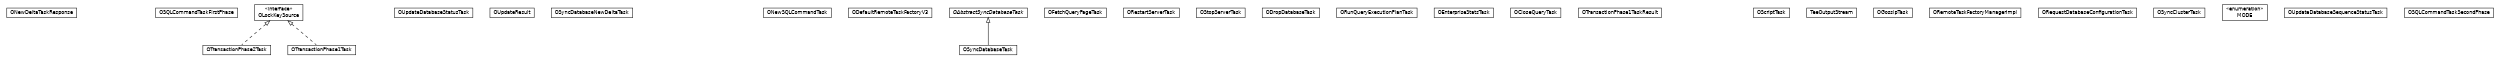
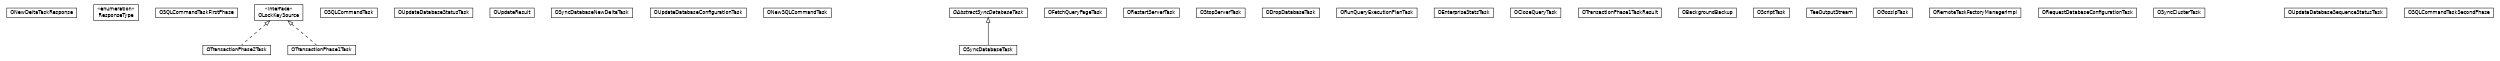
  digraph {
    fontname="DejaVu Sans"
    nodesep=0.25
    ranksep=0.5
    node [fontcolor=black fontname="DejaVu Sans" fontsize=10.0 shape=plaintext]
    edge [arrowtail=empty dir=back fontname="DejaVu Sans" fontsize=10 headport=p labelfontname=Helvetica labelfontsize=10 tailport=p style=dashed]
    n1 [label=<<table title="com.orientechnologies.orient.server.distributed.impl.task.ONewDeltaTaskResponse" border="0" cellborder="1" cellspacing="0" cellpadding="2" port="p" href="./ONewDeltaTaskResponse.html"> 		<tr><td><table border="0" cellspacing="0" cellpadding="1"> <tr><td align="center" balign="center"> ONewDeltaTaskResponse </td></tr> 		</table></td></tr> 		</table>>]
+   n2 [label=<<table title="com.orientechnologies.orient.server.distributed.impl.task.ONewDeltaTaskResponse.ResponseType" border="0" cellborder="1" cellspacing="0" cellpadding="2" port="p" href="./ONewDeltaTaskResponse.ResponseType.html"> 		<tr><td><table border="0" cellspacing="0" cellpadding="1"> <tr><td align="center" balign="center"> &#171;enumeration&#187; </td></tr> <tr><td align="center" balign="center"> ResponseType </td></tr> 		</table></td></tr> 		</table>>]
    n3 [label=<<table title="com.orientechnologies.orient.server.distributed.impl.task.OSQLCommandTaskFirstPhase" border="0" cellborder="1" cellspacing="0" cellpadding="2" port="p" href="./OSQLCommandTaskFirstPhase.html"> 		<tr><td><table border="0" cellspacing="0" cellpadding="1"> <tr><td align="center" balign="center"> OSQLCommandTaskFirstPhase </td></tr> 		</table></td></tr> 		</table>>]
    n4 [label=<<table title="com.orientechnologies.orient.server.distributed.impl.task.OTransactionPhase2Task" border="0" cellborder="1" cellspacing="0" cellpadding="2" port="p" href="./OTransactionPhase2Task.html"> 		<tr><td><table border="0" cellspacing="0" cellpadding="1"> <tr><td align="center" balign="center"> OTransactionPhase2Task </td></tr> 		</table></td></tr> 		</table>>]
+   n5 [label=<<table title="com.orientechnologies.orient.server.distributed.impl.task.OSQLCommandTask" border="0" cellborder="1" cellspacing="0" cellpadding="2" port="p" href="./OSQLCommandTask.html"> 		<tr><td><table border="0" cellspacing="0" cellpadding="1"> <tr><td align="center" balign="center"> OSQLCommandTask </td></tr> 		</table></td></tr> 		</table>>]
    n6 [label=<<table title="com.orientechnologies.orient.server.distributed.impl.task.OUpdateDatabaseStatusTask" border="0" cellborder="1" cellspacing="0" cellpadding="2" port="p" href="./OUpdateDatabaseStatusTask.html"> 		<tr><td><table border="0" cellspacing="0" cellpadding="1"> <tr><td align="center" balign="center"> OUpdateDatabaseStatusTask </td></tr> 		</table></td></tr> 		</table>>]
    n7 [label=<<table title="com.orientechnologies.orient.server.distributed.impl.task.OUpdateDatabaseStatusTask.OUpdateResult" border="0" cellborder="1" cellspacing="0" cellpadding="2" port="p" href="./OUpdateDatabaseStatusTask.OUpdateResult.html"> 		<tr><td><table border="0" cellspacing="0" cellpadding="1"> <tr><td align="center" balign="center"> OUpdateResult </td></tr> 		</table></td></tr> 		</table>>]
    n8 [label=<<table title="com.orientechnologies.orient.server.distributed.impl.task.OSyncDatabaseNewDeltaTask" border="0" cellborder="1" cellspacing="0" cellpadding="2" port="p" href="./OSyncDatabaseNewDeltaTask.html"> 		<tr><td><table border="0" cellspacing="0" cellpadding="1"> <tr><td align="center" balign="center"> OSyncDatabaseNewDeltaTask </td></tr> 		</table></td></tr> 		</table>>]
+   n9 [label=<<table title="com.orientechnologies.orient.server.distributed.impl.task.OUpdateDatabaseConfigurationTask" border="0" cellborder="1" cellspacing="0" cellpadding="2" port="p" href="./OUpdateDatabaseConfigurationTask.html"> 		<tr><td><table border="0" cellspacing="0" cellpadding="1"> <tr><td align="center" balign="center"> OUpdateDatabaseConfigurationTask </td></tr> 		</table></td></tr> 		</table>>]
    n10 [label=<<table title="com.orientechnologies.orient.server.distributed.impl.task.ONewSQLCommandTask" border="0" cellborder="1" cellspacing="0" cellpadding="2" port="p" href="./ONewSQLCommandTask.html"> 		<tr><td><table border="0" cellspacing="0" cellpadding="1"> <tr><td align="center" balign="center"> ONewSQLCommandTask </td></tr> 		</table></td></tr> 		</table>>]
-   n11 [label=<<table title="com.orientechnologies.orient.server.distributed.impl.task.ODefaultRemoteTaskFactoryV3" border="0" cellborder="1" cellspacing="0" cellpadding="2" port="p" href="./ODefaultRemoteTaskFactoryV3.html"> 		<tr><td><table border="0" cellspacing="0" cellpadding="1"> <tr><td align="center" balign="center"> ODefaultRemoteTaskFactoryV3 </td></tr> 		</table></td></tr> 		</table>>]
    n12 [label=<<table title="com.orientechnologies.orient.server.distributed.impl.task.OAbstractSyncDatabaseTask" border="0" cellborder="1" cellspacing="0" cellpadding="2" port="p" href="./OAbstractSyncDatabaseTask.html"> 		<tr><td><table border="0" cellspacing="0" cellpadding="1"> <tr><td align="center" balign="center"><font face="Helvetica-Oblique"> OAbstractSyncDatabaseTask </font></td></tr> 		</table></td></tr> 		</table>>]
    n13 [label=<<table title="com.orientechnologies.orient.server.distributed.impl.task.OSyncDatabaseTask" border="0" cellborder="1" cellspacing="0" cellpadding="2" port="p" href="./OSyncDatabaseTask.html"> 		<tr><td><table border="0" cellspacing="0" cellpadding="1"> <tr><td align="center" balign="center"> OSyncDatabaseTask </td></tr> 		</table></td></tr> 		</table>>]
    n14 [label=<<table title="com.orientechnologies.orient.server.distributed.impl.task.OFetchQueryPageTask" border="0" cellborder="1" cellspacing="0" cellpadding="2" port="p" href="./OFetchQueryPageTask.html"> 		<tr><td><table border="0" cellspacing="0" cellpadding="1"> <tr><td align="center" balign="center"> OFetchQueryPageTask </td></tr> 		</table></td></tr> 		</table>>]
    n15 [label=<<table title="com.orientechnologies.orient.server.distributed.impl.task.ORestartServerTask" border="0" cellborder="1" cellspacing="0" cellpadding="2" port="p" href="./ORestartServerTask.html"> 		<tr><td><table border="0" cellspacing="0" cellpadding="1"> <tr><td align="center" balign="center"> ORestartServerTask </td></tr> 		</table></td></tr> 		</table>>]
    n16 [label=<<table title="com.orientechnologies.orient.server.distributed.impl.task.OStopServerTask" border="0" cellborder="1" cellspacing="0" cellpadding="2" port="p" href="./OStopServerTask.html"> 		<tr><td><table border="0" cellspacing="0" cellpadding="1"> <tr><td align="center" balign="center"> OStopServerTask </td></tr> 		</table></td></tr> 		</table>>]
    n17 [label=<<table title="com.orientechnologies.orient.server.distributed.impl.task.ODropDatabaseTask" border="0" cellborder="1" cellspacing="0" cellpadding="2" port="p" href="./ODropDatabaseTask.html"> 		<tr><td><table border="0" cellspacing="0" cellpadding="1"> <tr><td align="center" balign="center"> ODropDatabaseTask </td></tr> 		</table></td></tr> 		</table>>]
    n18 [label=<<table title="com.orientechnologies.orient.server.distributed.impl.task.OTransactionPhase1Task" border="0" cellborder="1" cellspacing="0" cellpadding="2" port="p" href="./OTransactionPhase1Task.html"> 		<tr><td><table border="0" cellspacing="0" cellpadding="1"> <tr><td align="center" balign="center"> OTransactionPhase1Task </td></tr> 		</table></td></tr> 		</table>>]
    n19 [label=<<table title="com.orientechnologies.orient.server.distributed.impl.task.ORunQueryExecutionPlanTask" border="0" cellborder="1" cellspacing="0" cellpadding="2" port="p" href="./ORunQueryExecutionPlanTask.html"> 		<tr><td><table border="0" cellspacing="0" cellpadding="1"> <tr><td align="center" balign="center"> ORunQueryExecutionPlanTask </td></tr> 		</table></td></tr> 		</table>>]
    n20 [label=<<table title="com.orientechnologies.orient.server.distributed.impl.task.OEnterpriseStatsTask" border="0" cellborder="1" cellspacing="0" cellpadding="2" port="p" href="./OEnterpriseStatsTask.html"> 		<tr><td><table border="0" cellspacing="0" cellpadding="1"> <tr><td align="center" balign="center"> OEnterpriseStatsTask </td></tr> 		</table></td></tr> 		</table>>]
    n21 [label=<<table title="com.orientechnologies.orient.server.distributed.impl.task.OCloseQueryTask" border="0" cellborder="1" cellspacing="0" cellpadding="2" port="p" href="./OCloseQueryTask.html"> 		<tr><td><table border="0" cellspacing="0" cellpadding="1"> <tr><td align="center" balign="center"> OCloseQueryTask </td></tr> 		</table></td></tr> 		</table>>]
    n22 [label=<<table title="com.orientechnologies.orient.server.distributed.impl.task.OTransactionPhase1TaskResult" border="0" cellborder="1" cellspacing="0" cellpadding="2" port="p" href="./OTransactionPhase1TaskResult.html"> 		<tr><td><table border="0" cellspacing="0" cellpadding="1"> <tr><td align="center" balign="center"> OTransactionPhase1TaskResult </td></tr> 		</table></td></tr> 		</table>>]
+   n23 [label=<<table title="com.orientechnologies.orient.server.distributed.impl.task.OBackgroundBackup" border="0" cellborder="1" cellspacing="0" cellpadding="2" port="p" href="./OBackgroundBackup.html"> 		<tr><td><table border="0" cellspacing="0" cellpadding="1"> <tr><td align="center" balign="center"> OBackgroundBackup </td></tr> 		</table></td></tr> 		</table>>]
    n24 [label=<<table title="com.orientechnologies.orient.server.distributed.impl.task.OLockKeySource" border="0" cellborder="1" cellspacing="0" cellpadding="2" port="p" href="./OLockKeySource.html"> 		<tr><td><table border="0" cellspacing="0" cellpadding="1"> <tr><td align="center" balign="center"> &#171;interface&#187; </td></tr> <tr><td align="center" balign="center"> OLockKeySource </td></tr> 		</table></td></tr> 		</table>>]
    n25 [label=<<table title="com.orientechnologies.orient.server.distributed.impl.task.OScriptTask" border="0" cellborder="1" cellspacing="0" cellpadding="2" port="p" href="./OScriptTask.html"> 		<tr><td><table border="0" cellspacing="0" cellpadding="1"> <tr><td align="center" balign="center"> OScriptTask </td></tr> 		</table></td></tr> 		</table>>]
    n26 [label=<<table title="com.orientechnologies.orient.server.distributed.impl.task.TeeOutputStream" border="0" cellborder="1" cellspacing="0" cellpadding="2" port="p" href="./TeeOutputStream.html"> 		<tr><td><table border="0" cellspacing="0" cellpadding="1"> <tr><td align="center" balign="center"> TeeOutputStream </td></tr> 		</table></td></tr> 		</table>>]
    n27 [label=<<table title="com.orientechnologies.orient.server.distributed.impl.task.OGossipTask" border="0" cellborder="1" cellspacing="0" cellpadding="2" port="p" href="./OGossipTask.html"> 		<tr><td><table border="0" cellspacing="0" cellpadding="1"> <tr><td align="center" balign="center"> OGossipTask </td></tr> 		</table></td></tr> 		</table>>]
    n28 [label=<<table title="com.orientechnologies.orient.server.distributed.impl.task.ORemoteTaskFactoryManagerImpl" border="0" cellborder="1" cellspacing="0" cellpadding="2" port="p" href="./ORemoteTaskFactoryManagerImpl.html"> 		<tr><td><table border="0" cellspacing="0" cellpadding="1"> <tr><td align="center" balign="center"> ORemoteTaskFactoryManagerImpl </td></tr> 		</table></td></tr> 		</table>>]
    n29 [label=<<table title="com.orientechnologies.orient.server.distributed.impl.task.ORequestDatabaseConfigurationTask" border="0" cellborder="1" cellspacing="0" cellpadding="2" port="p" href="./ORequestDatabaseConfigurationTask.html"> 		<tr><td><table border="0" cellspacing="0" cellpadding="1"> <tr><td align="center" balign="center"> ORequestDatabaseConfigurationTask </td></tr> 		</table></td></tr> 		</table>>]
    n30 [label=<<table title="com.orientechnologies.orient.server.distributed.impl.task.OSyncClusterTask" border="0" cellborder="1" cellspacing="0" cellpadding="2" port="p" href="./OSyncClusterTask.html"> 		<tr><td><table border="0" cellspacing="0" cellpadding="1"> <tr><td align="center" balign="center"> OSyncClusterTask </td></tr> 		</table></td></tr> 		</table>>]
-   n31 [label=<<table title="com.orientechnologies.orient.server.distributed.impl.task.OSyncClusterTask.MODE" border="0" cellborder="1" cellspacing="0" cellpadding="2" port="p" href="./OSyncClusterTask.MODE.html"> 		<tr><td><table border="0" cellspacing="0" cellpadding="1"> <tr><td align="center" balign="center"> &#171;enumeration&#187; </td></tr> <tr><td align="center" balign="center"> MODE </td></tr> 		</table></td></tr> 		</table>>]
    n32 [label=<<table title="com.orientechnologies.orient.server.distributed.impl.task.OUpdateDatabaseSequenceStatusTask" border="0" cellborder="1" cellspacing="0" cellpadding="2" port="p" href="./OUpdateDatabaseSequenceStatusTask.html"> 		<tr><td><table border="0" cellspacing="0" cellpadding="1"> <tr><td align="center" balign="center"> OUpdateDatabaseSequenceStatusTask </td></tr> 		</table></td></tr> 		</table>>]
    n33 [label=<<table title="com.orientechnologies.orient.server.distributed.impl.task.OSQLCommandTaskSecondPhase" border="0" cellborder="1" cellspacing="0" cellpadding="2" port="p" href="./OSQLCommandTaskSecondPhase.html"> 		<tr><td><table border="0" cellspacing="0" cellpadding="1"> <tr><td align="center" balign="center"> OSQLCommandTaskSecondPhase </td></tr> 		</table></td></tr> 		</table>>]
    n12 -> n13 [style=""]
    n24 -> n4
    n24 -> n18
  }
